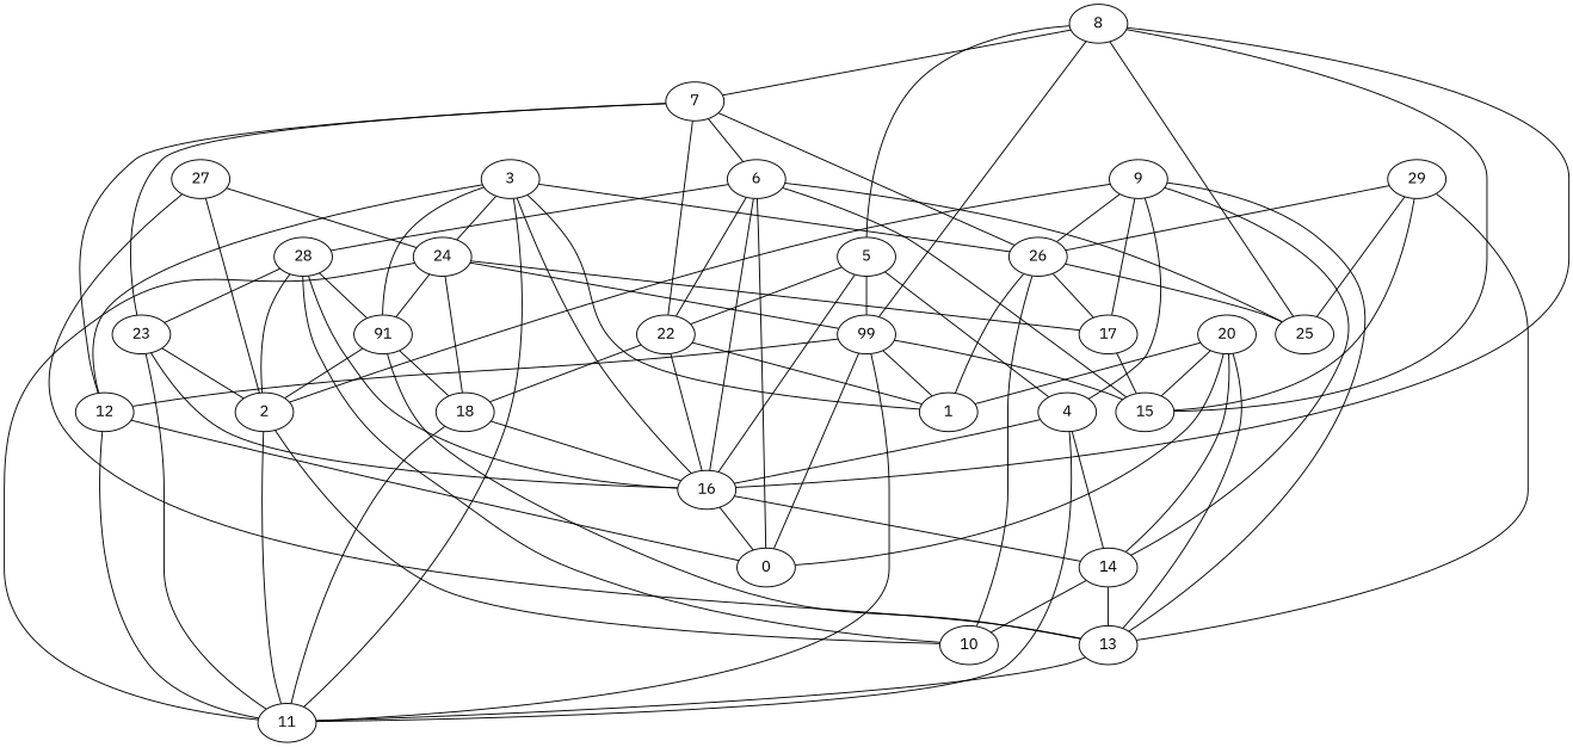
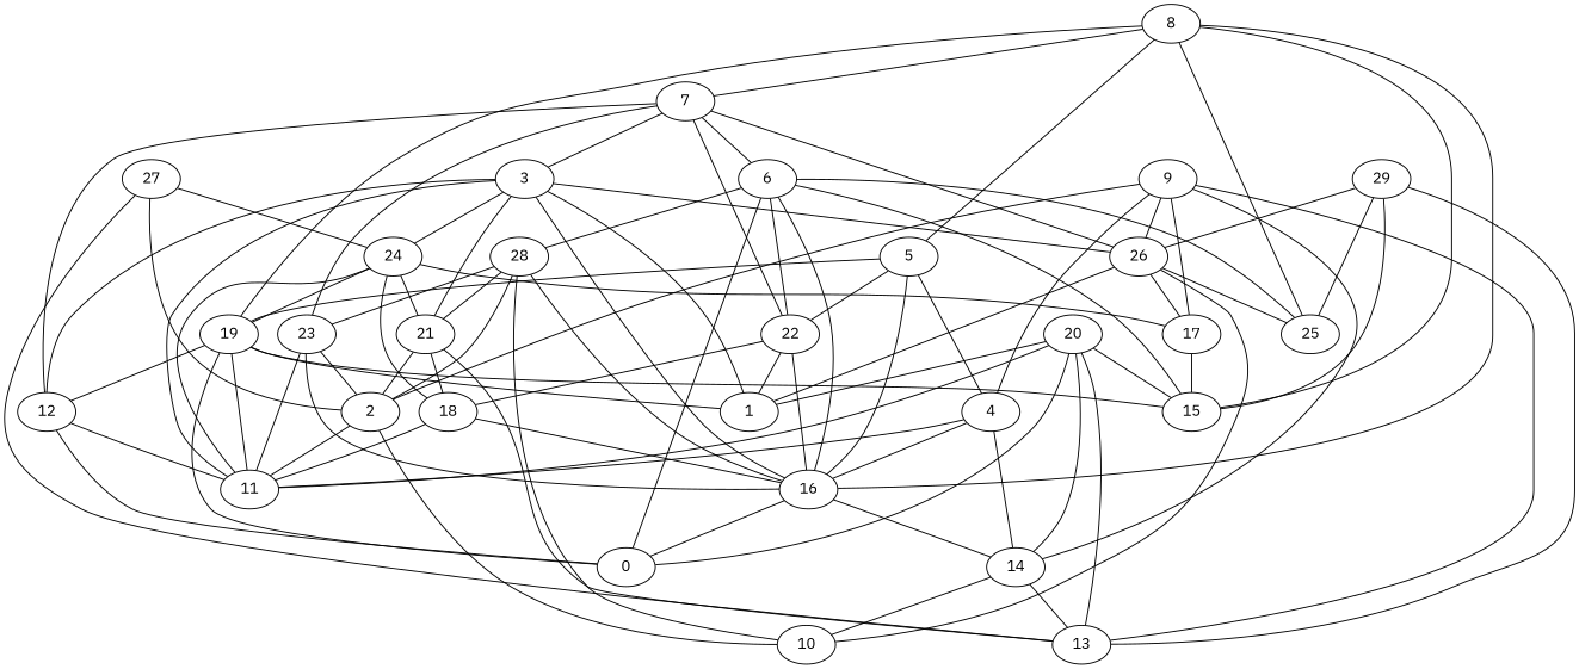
  digraph {
    fontname="IBM Plex Sans"
    node [fontname="IBM Plex Sans"]
    edge [color=black dir=none fontname="IBM Plex Sans"]
    24
-   19 [label=99]
-   21 [label=91]
+   19
+   21
    11
    17
    18
    15
    12
    0
    1
    13
    2
    28
    10
    16
    23
    14
    9
    26
    4
    25
    22
    20
    29
    7
    3
    6
    27
    5
    8
    subgraph sub_1 {
      24
      19
      21
      11
      17
      18
      15
      12
      0
      1
      13
      2
      28
      10
      16
      23
      14
      9
      26
      4
      25
      22
      20
      29
      7
      3
      6
      27
      5
      8
    }
    24 -> 19
    24 -> 21
    24 -> 11
    24 -> 17
    24 -> 18
    19 -> 11
    19 -> 15
    19 -> 12
    19 -> 0
    19 -> 1
    21 -> 18
    21 -> 13
    21 -> 2
    17 -> 15
    18 -> 11
    18 -> 16
    12 -> 11
    12 -> 0
-   13 -> 11
+   20 -> 11
    2 -> 11
    2 -> 10
    28 -> 21
    28 -> 2
    28 -> 10
    28 -> 16
    28 -> 23
    16 -> 0
    16 -> 14
    23 -> 11
    23 -> 2
    23 -> 16
    14 -> 13
    14 -> 10
    9 -> 17
    9 -> 13
    9 -> 2
    9 -> 14
    9 -> 26
    9 -> 4
    26 -> 17
    26 -> 1
    26 -> 10
    26 -> 25
    4 -> 11
    4 -> 16
    4 -> 14
    22 -> 18
    22 -> 1
    22 -> 16
    20 -> 15
    20 -> 0
    20 -> 1
    20 -> 13
    20 -> 14
    29 -> 15
    29 -> 13
    29 -> 26
    29 -> 25
    7 -> 12
    7 -> 23
    7 -> 26
    7 -> 22
+   7 -> 3
    7 -> 6
    3 -> 24
    3 -> 21
    3 -> 11
    3 -> 12
    3 -> 1
    3 -> 16
    3 -> 26
    6 -> 15
    6 -> 0
    6 -> 28
    6 -> 16
    6 -> 25
    6 -> 22
    27 -> 24
    27 -> 13
    27 -> 2
    5 -> 19
    5 -> 16
    5 -> 4
    5 -> 22
    8 -> 19
    8 -> 15
    8 -> 16
    8 -> 25
    8 -> 7
    8 -> 5
  }
